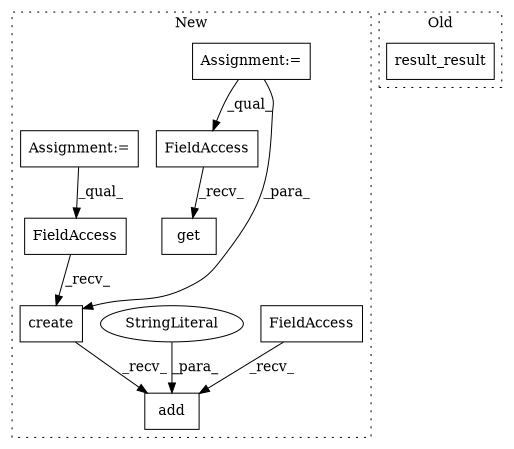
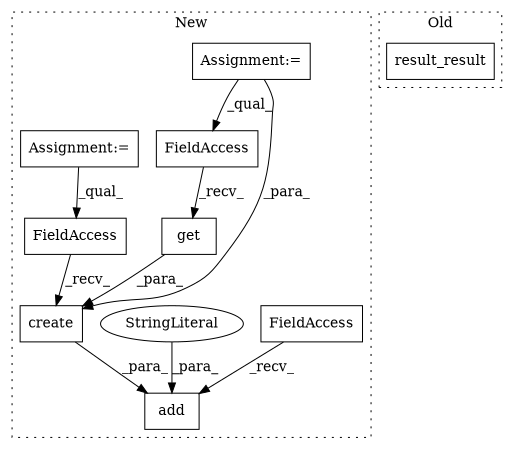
  digraph {
    node [a=32 l="4,1" shape=box]
    n1 [label=get s="1471,1494"]
    n2 [label=add s="1401,1498"]
    n3 [a=22 l=26 label=FieldAccess s=1444]
    n4 [a=22 l=9 label=FieldAccess s=1391]
    n5 [l="7,1" label=create s="1437,1497"]
    n6 [a=22 l=31 label=FieldAccess s=1405]
    n7 [a=45 l=19 label=StringLiteral s=1475 shape=ellipse]
    n8 [a=7 l=18 label="Assignment:=" s=800]
    n9 [a=7 l=23 label="Assignment:=" s=767]
    n10 [l="14,1" label=result_result s="1207,1222"]
    subgraph cluster_1 {
      label=New
      style=dotted
      n1
      n2
      n3
      n4
      n5
      n6
      n7
      n8
      n9
    }
    subgraph cluster_2 {
      label=Old
      style=dotted
      n10
    }
+   n1 -> n5 [label=_para_]
    n3 -> n1 [label=_recv_]
    n4 -> n2 [label=_recv_]
-   n5 -> n2 [label=_recv_]
+   n5 -> n2 [label=_para_]
    n6 -> n5 [label=_recv_]
    n7 -> n2 [label=_para_]
    n8 -> n3 [label=_qual_]
    n8 -> n5 [label=_para_]
    n9 -> n6 [label=_qual_]
  }
